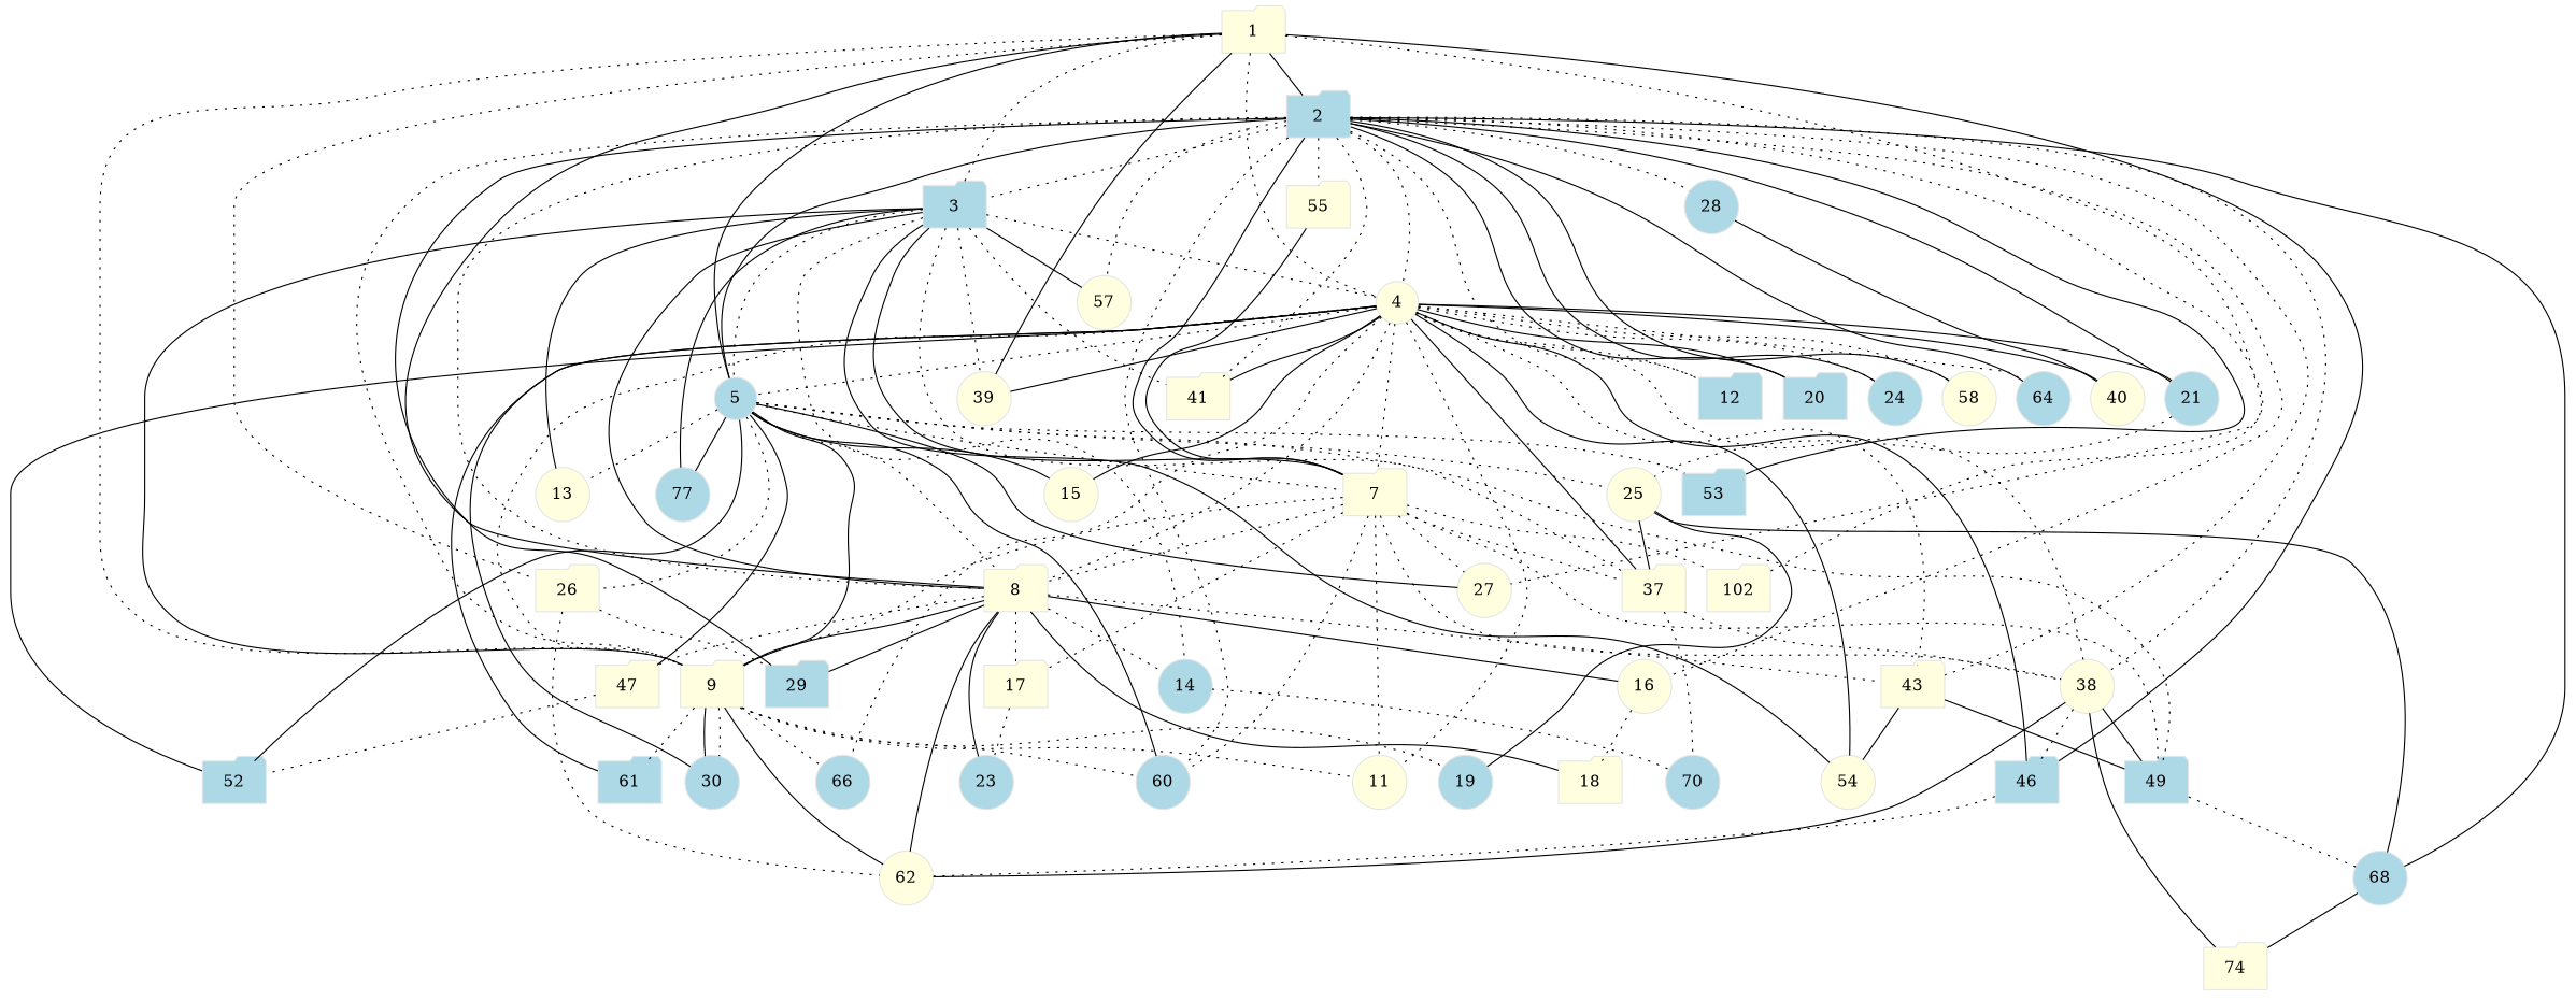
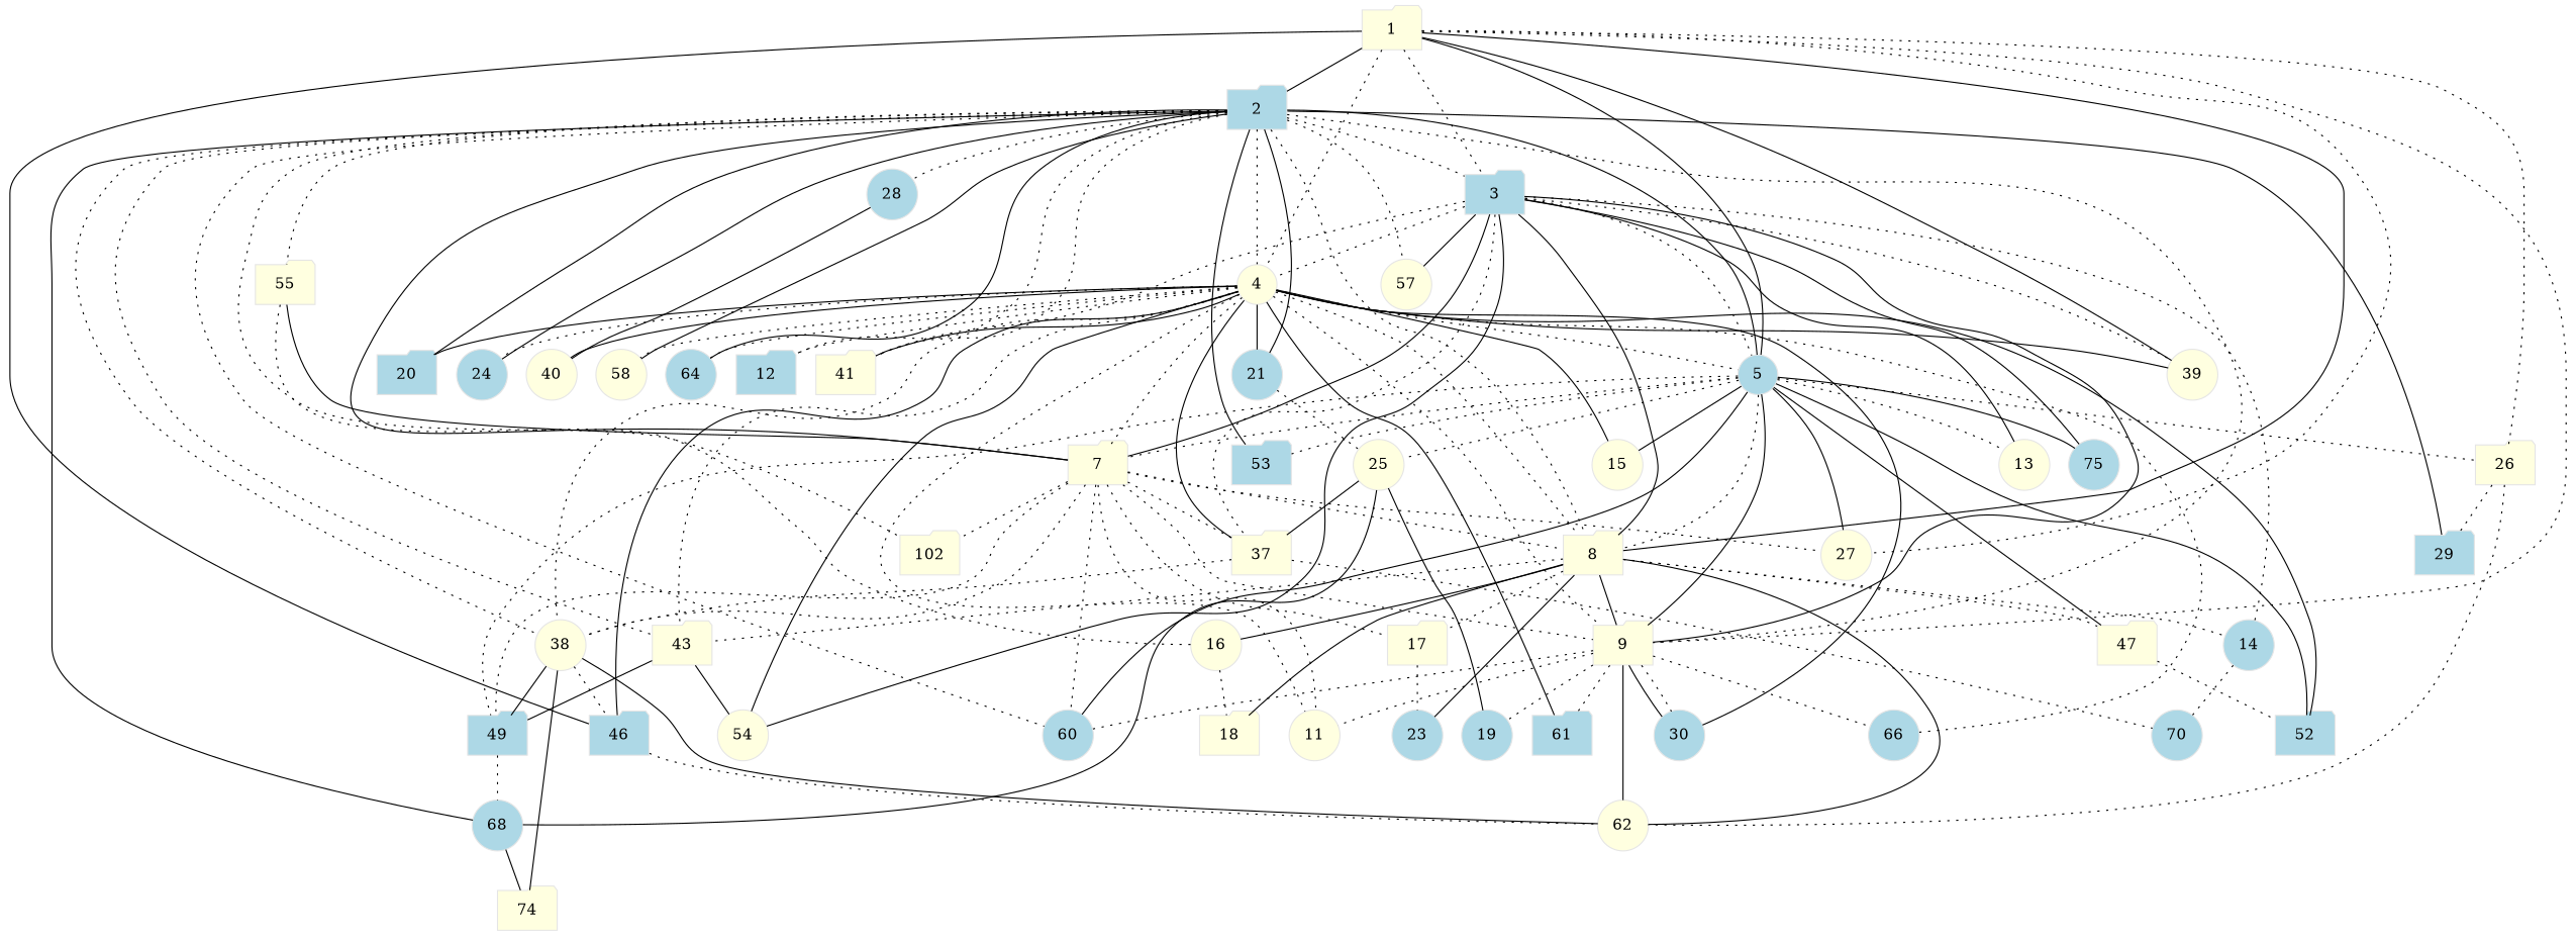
  graph {
    node [color=gray90 fillcolor=lightyellow shape=circle style=filled]
    edge [style=dotted]
    2 [fillcolor=lightblue shape=folder super="+33+79+92+96+22+10+45"]
    3 [fillcolor=lightblue shape=folder]
    4 [super="+63+51+6+83+36"]
    5 [fillcolor=lightblue super="+48+73+103"]
    7 [shape=folder]
    8 [shape=folder]
    9 [shape=folder super="+98+34"]
    12 [fillcolor=lightblue shape=folder]
    16
    20 [fillcolor=lightblue shape=folder]
    21 [fillcolor=lightblue]
    24 [fillcolor=lightblue]
    28 [fillcolor=lightblue]
    29 [fillcolor=lightblue shape=folder]
    38 [super="+42+59"]
    41 [shape=folder super="+77"]
    43 [shape=folder]
    53 [fillcolor=lightblue shape=folder]
    55 [shape=folder]
    57
    58
    60 [fillcolor=lightblue super="+90+88"]
    64 [fillcolor=lightblue]
    68 [fillcolor=lightblue super="+99+91"]
    102 [shape=folder]
    1 [shape=folder]
    26 [shape=folder]
    27 [super="+95"]
    39
    46 [fillcolor=lightblue shape=folder super="+81+89"]
    13
    14 [fillcolor=lightblue]
    37 [shape=folder super="+71+67"]
    54
-   75 [fillcolor=lightblue label=77]
+   75 [fillcolor=lightblue]
    11
    15
    30 [fillcolor=lightblue]
    40
    52 [fillcolor=lightblue shape=folder]
    61 [fillcolor=lightblue shape=folder]
    66 [fillcolor=lightblue]
    25
    47 [shape=folder super="+100"]
    49 [fillcolor=lightblue shape=folder super="+65+50"]
    17 [shape=folder]
    18 [shape=folder]
    23 [fillcolor=lightblue]
    62 [super="+69+104"]
    19 [fillcolor=lightblue]
    74 [shape=folder]
    70 [fillcolor=lightblue]
    2 -- 3 [weight=4]
    2 -- 4 [weight=9]
    2 -- 5 [style=solid weight=3]
    2 -- 7 [style=solid weight=4]
    2 -- 8 [weight=4]
    2 -- 9 [weight=2]
    2 -- 12
-   2 -- 16
+   55 -- 16
    2 -- 20 [style=solid]
    2 -- 21 [style=solid]
    2 -- 24 [style=solid]
    2 -- 28 [weight=2]
    2 -- 29 [style=solid]
    2 -- 38
    2 -- 41
    2 -- 43
    2 -- 53 [style=solid]
    2 -- 55 [weight=2]
    2 -- 57
    2 -- 58 [style=solid]
    2 -- 60
    2 -- 64 [style=solid]
    2 -- 68 [style=solid weight=2]
    2 -- 102
    3 -- 4 [weight=2]
    3 -- 5
    3 -- 7 [style=solid]
    3 -- 8 [style=solid]
    3 -- 9 [style=solid]
    3 -- 41
    3 -- 57 [style=solid]
    3 -- 39
    3 -- 13 [style=solid]
    3 -- 14
    3 -- 37
    3 -- 54 [style=solid]
    3 -- 75 [style=solid]
    4 -- 5 [weight=5]
    4 -- 7 [weight=3]
    4 -- 8 [weight=4]
    4 -- 9 [weight=2]
    4 -- 12
    4 -- 20 [style=solid]
    4 -- 21 [style=solid]
    4 -- 24
    4 -- 38
    4 -- 41 [style=solid]
    4 -- 43
    4 -- 58
    4 -- 64
    4 -- 39 [style=solid]
    4 -- 46 [style=solid weight=2]
    4 -- 37 [style=solid]
    4 -- 54 [style=solid]
    4 -- 11
    4 -- 15 [style=solid]
    4 -- 30 [style=solid]
    4 -- 40 [style=solid]
    4 -- 52 [style=solid]
    4 -- 61 [style=solid]
    4 -- 66
    5 -- 7
    5 -- 8
    5 -- 9 [style=solid]
    5 -- 53
    5 -- 60 [style=solid]
    5 -- 26
    5 -- 27 [style=solid]
    5 -- 13
    5 -- 75 [style=solid]
    5 -- 15 [style=solid]
    5 -- 52 [style=solid]
    5 -- 25
    5 -- 47 [style=solid]
    5 -- 49
    7 -- 8
    7 -- 9 [weight=2]
    7 -- 38
    7 -- 60
    7 -- 102
    7 -- 27
    7 -- 37
    7 -- 11
    7 -- 49
    7 -- 17
    8 -- 9 [style=solid weight=2]
    8 -- 16 [style=solid]
-   8 -- 29 [style=solid]
    8 -- 43
    8 -- 14
    8 -- 47
    8 -- 17
    8 -- 18 [style=solid]
    8 -- 23 [style=solid]
    8 -- 62 [style=solid]
    9 -- 60
    9 -- 11
    9 -- 30 [style=solid]
    9 -- 30
    9 -- 61
    9 -- 66
    9 -- 62 [style=solid]
    9 -- 19
    16 -- 18
    21 -- 25
    28 -- 40 [style=solid]
    38 -- 46
    38 -- 49 [style=solid weight=2]
    38 -- 62 [style=solid]
    38 -- 74 [style=solid]
    43 -- 54 [style=solid]
    43 -- 49 [style=solid]
    55 -- 7 [style=solid]
    68 -- 74 [style=solid]
    1 -- 2 [style=solid weight=4]
    1 -- 3
    1 -- 4 [weight=4]
    1 -- 5 [style=solid weight=2]
    1 -- 8 [style=solid]
    1 -- 9
    1 -- 26
    1 -- 27
    1 -- 39 [style=solid]
    1 -- 46 [style=solid]
    26 -- 29
    26 -- 62
    46 -- 62
    14 -- 70
    37 -- 38
    37 -- 70
    25 -- 68 [style=solid]
    25 -- 37 [style=solid]
    25 -- 19 [style=solid]
    47 -- 52
    49 -- 68
    17 -- 23
  }
